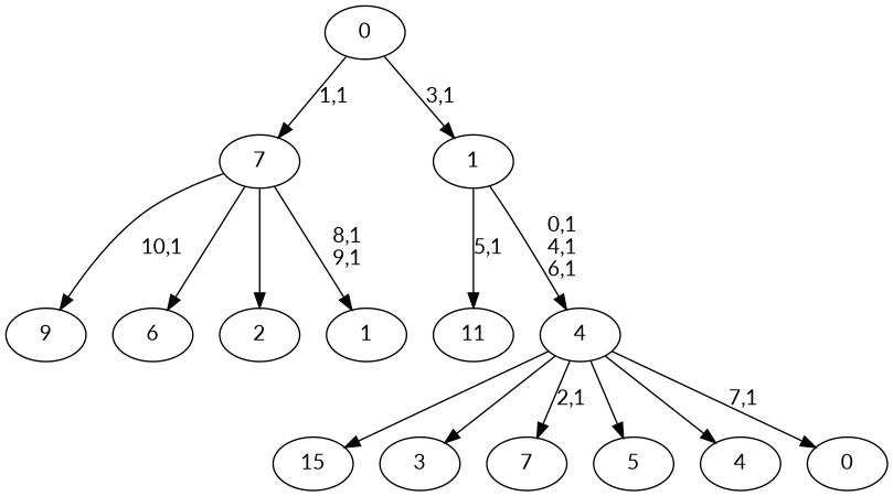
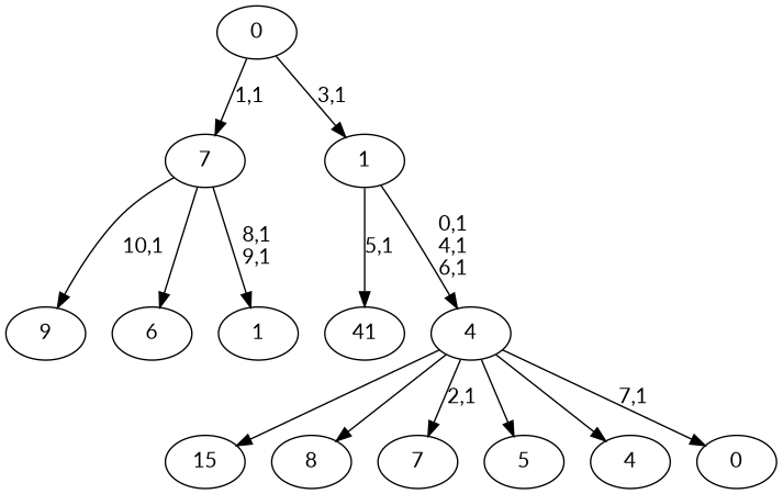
  digraph {
    fontname=Lato
    node [fontname=Lato]
    edge [fontname=Lato]
-   n1 [label=11]
+   n1 [label=41]
    n2 [label=15]
    n3 [label=9]
-   n4 [label=3]
+   n4 [label=8]
    n5 [label=7]
    n6 [label=6]
    n7 [label=5]
    n8 [label=4]
-   n9 [label=2]
    n10 [label=1]
    7
    n12 [label=0]
    4
    1
    0
    7 -> n3 [label="10,1"]
    7 -> n6
-   7 -> n9
    7 -> n10 [label="8,1\n9,1"]
    4 -> n2
    4 -> n4
    4 -> n5 [label="2,1"]
    4 -> n7
    4 -> n8
    4 -> n12 [label="7,1"]
    1 -> n1 [label="5,1"]
    1 -> 4 [label="0,1\n4,1\n6,1"]
    0 -> 7 [label="1,1"]
    0 -> 1 [label="3,1"]
  }
